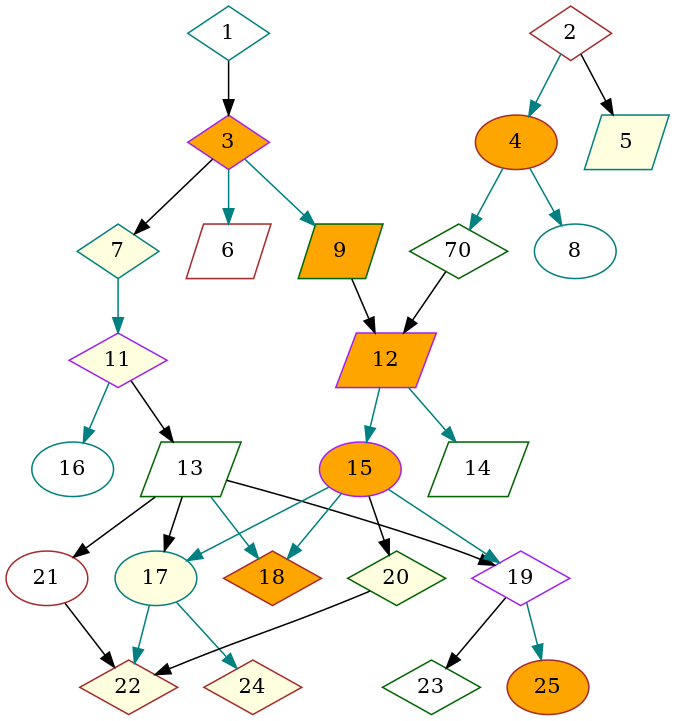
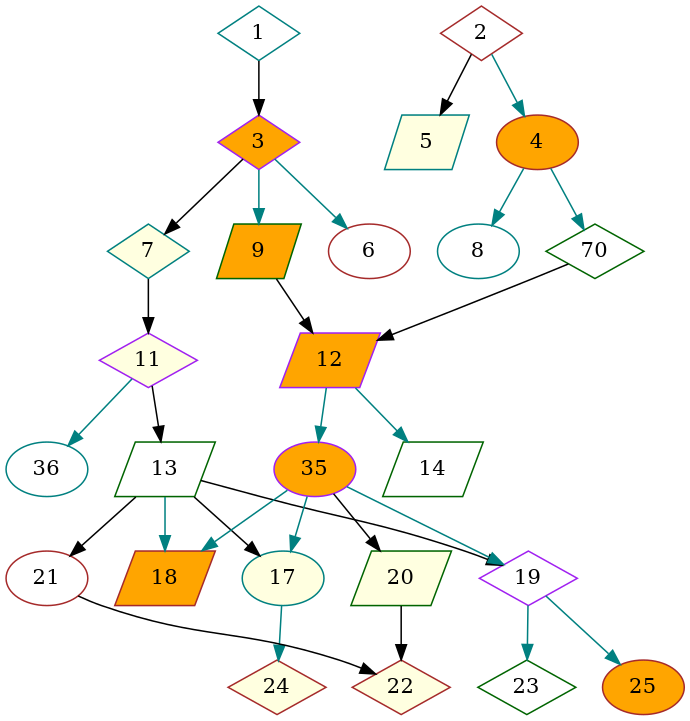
  digraph {
    node [alpha=0.16 color=brown fillcolor=white shape=diamond style=filled]
    edge [color=teal]
    1 [alpha=0.01 color=teal expect_size=51600384]
    3 [alpha=0.19 color=purple expect_size=46299136 fillcolor=orange]
-   6 [alpha=0.18 expect_size=11761664 shape=parallelogram]
+   6 [alpha=0.18 expect_size=11761664 shape=ellipse]
    7 [alpha=0.15 color=teal expect_size=38701056 fillcolor=lightyellow]
    9 [alpha=0.15 color=darkgreen expect_size=40807424 fillcolor=orange shape=parallelogram]
    11 [alpha=0.04 color=purple expect_size=18802688 fillcolor=lightyellow]
    12 [alpha=0.17 color=purple expect_size=20200448 fillcolor=orange shape=parallelogram]
    2 [expect_size=23686144]
    4 [alpha=0.13 expect_size=32225280 fillcolor=orange shape=ellipse]
    5 [alpha=0.04 color=teal expect_size=47674368 fillcolor=lightyellow shape=parallelogram]
    8 [color=teal expect_size=38448128 shape=ellipse]
    n12 [alpha=0.14 color=darkgreen expect_size=41593856 label=70]
    13 [color=darkgreen expect_size=11885568 shape=parallelogram]
-   16 [alpha=0.12 color=teal expect_size=50068480 shape=ellipse]
+   16 [alpha=0.12 color=teal expect_size=50068480 shape=ellipse label=36]
    14 [alpha=0.14 color=darkgreen expect_size=9455616 shape=parallelogram]
-   15 [alpha=0.04 color=purple expect_size=41149440 fillcolor=orange shape=ellipse]
+   15 [alpha=0.04 color=purple expect_size=41149440 fillcolor=orange shape=ellipse label=35]
    17 [alpha=0.18 color=teal expect_size=44943360 fillcolor=lightyellow shape=ellipse]
-   18 [expect_size=33630208 fillcolor=orange]
+   18 [expect_size=33630208 fillcolor=orange shape=parallelogram]
    19 [color=purple expect_size=24783872]
    21 [alpha=0.08 expect_size=45893632 shape=ellipse]
-   20 [alpha=0.12 color=darkgreen expect_size=12632064 fillcolor=lightyellow]
+   20 [alpha=0.12 color=darkgreen expect_size=12632064 fillcolor=lightyellow shape=parallelogram]
    22 [alpha=0.11 expect_size=7042048 fillcolor=lightyellow]
    24 [alpha=0.04 expect_size=36391936 fillcolor=lightyellow]
    23 [alpha=0.12 color=darkgreen expect_size=46336000]
    25 [alpha=0.15 expect_size=21847040 fillcolor=orange shape=ellipse]
    1 -> 3 [color=black]
    3 -> 6
    3 -> 7 [color=black]
    3 -> 9
-   7 -> 11
+   7 -> 11 [color=black]
    9 -> 12 [color=black]
    11 -> 13 [color=black]
    11 -> 16
    12 -> 14
    12 -> 15
    2 -> 4
    2 -> 5 [color=black]
    4 -> 8
    4 -> n12
    n12 -> 12 [color=black]
    13 -> 17 [color=black]
    13 -> 18
    13 -> 19 [color=black]
    13 -> 21 [color=black]
    15 -> 17
    15 -> 18
    15 -> 19
    15 -> 20 [color=black]
-   17 -> 22
    17 -> 24
-   19 -> 23 [color=black]
+   19 -> 23
    19 -> 25
    21 -> 22 [color=black]
    20 -> 22 [color=black]
  }
